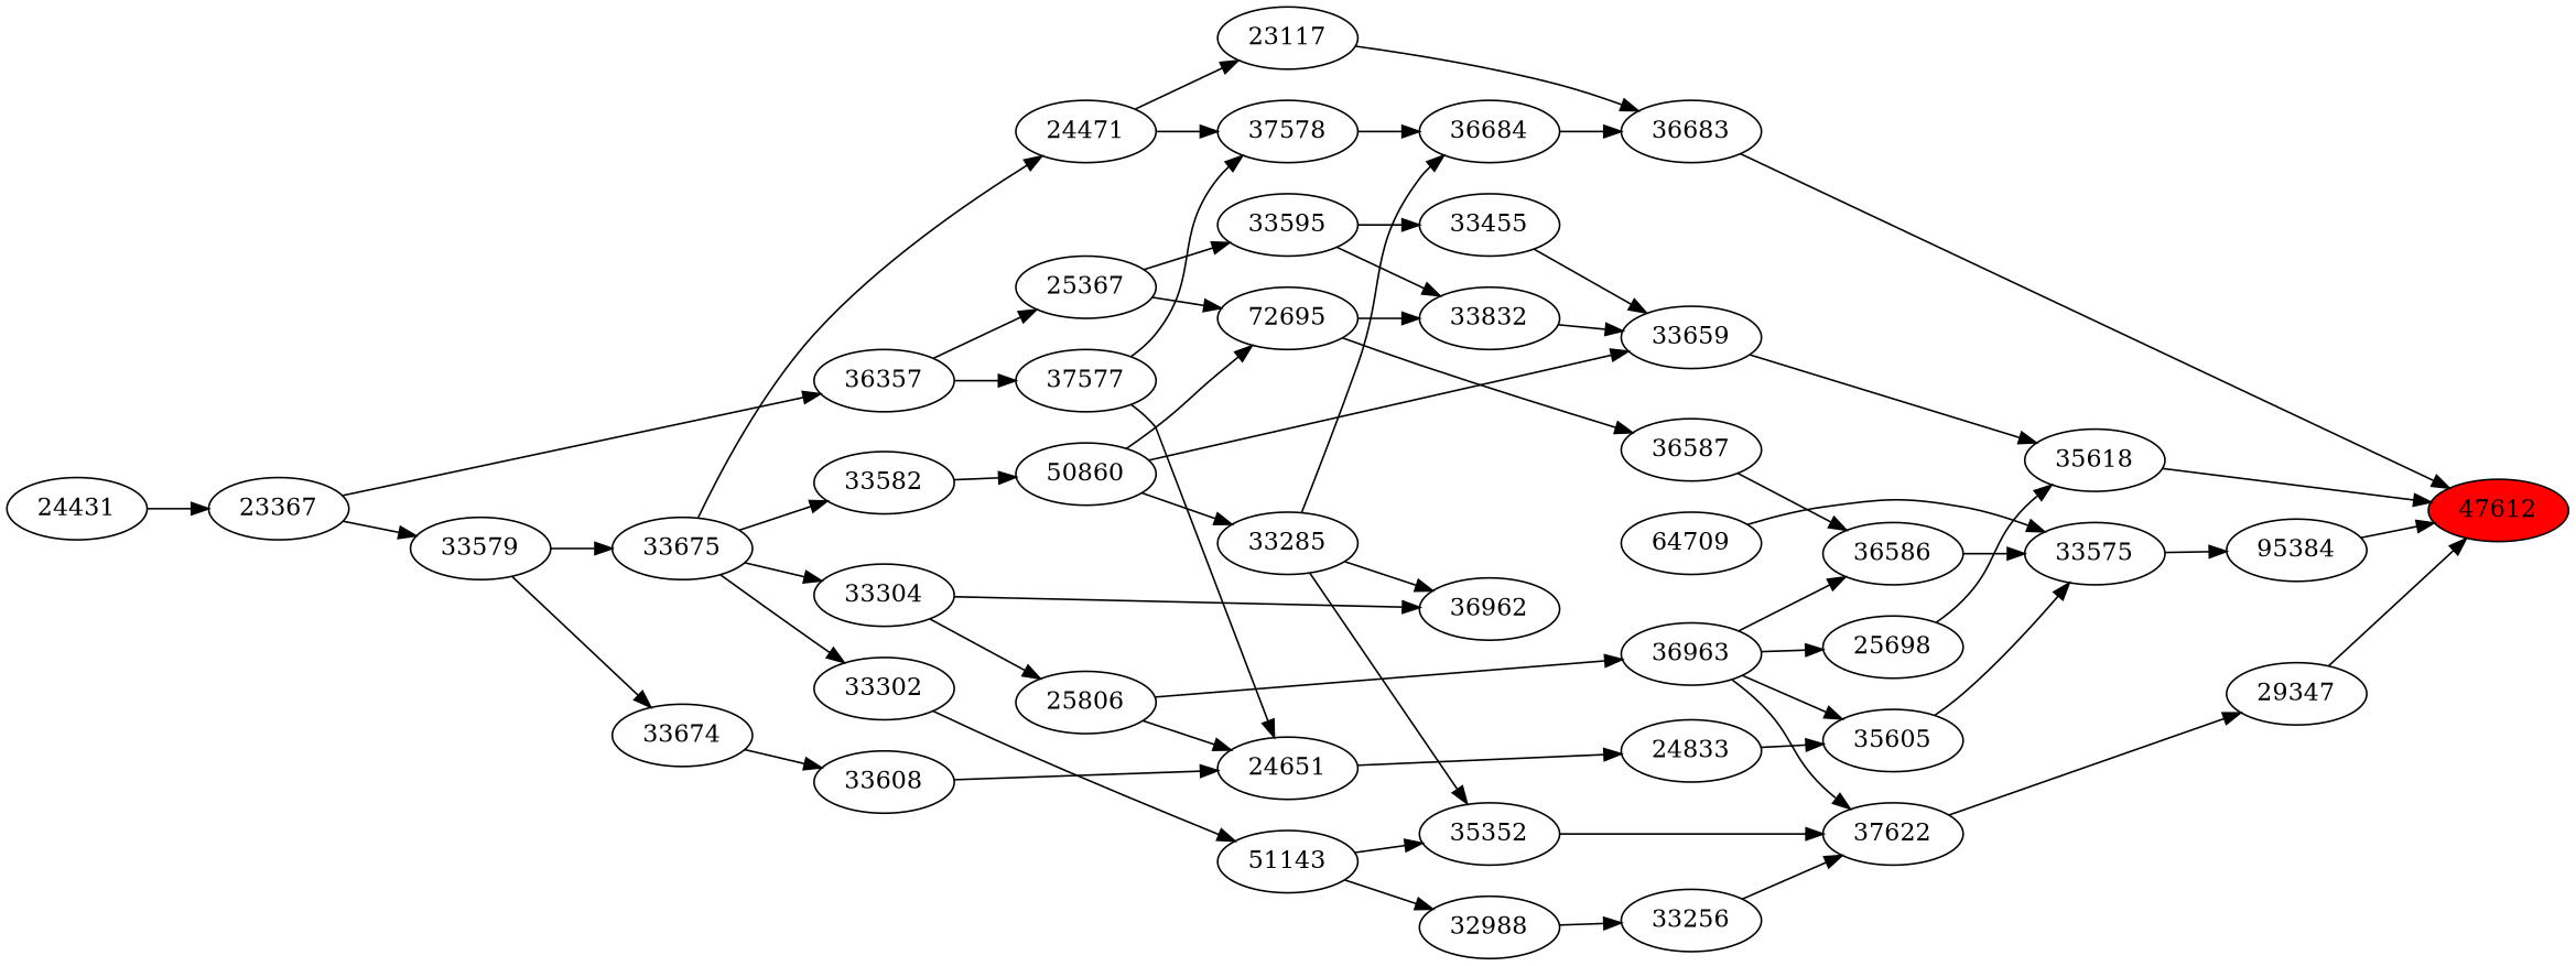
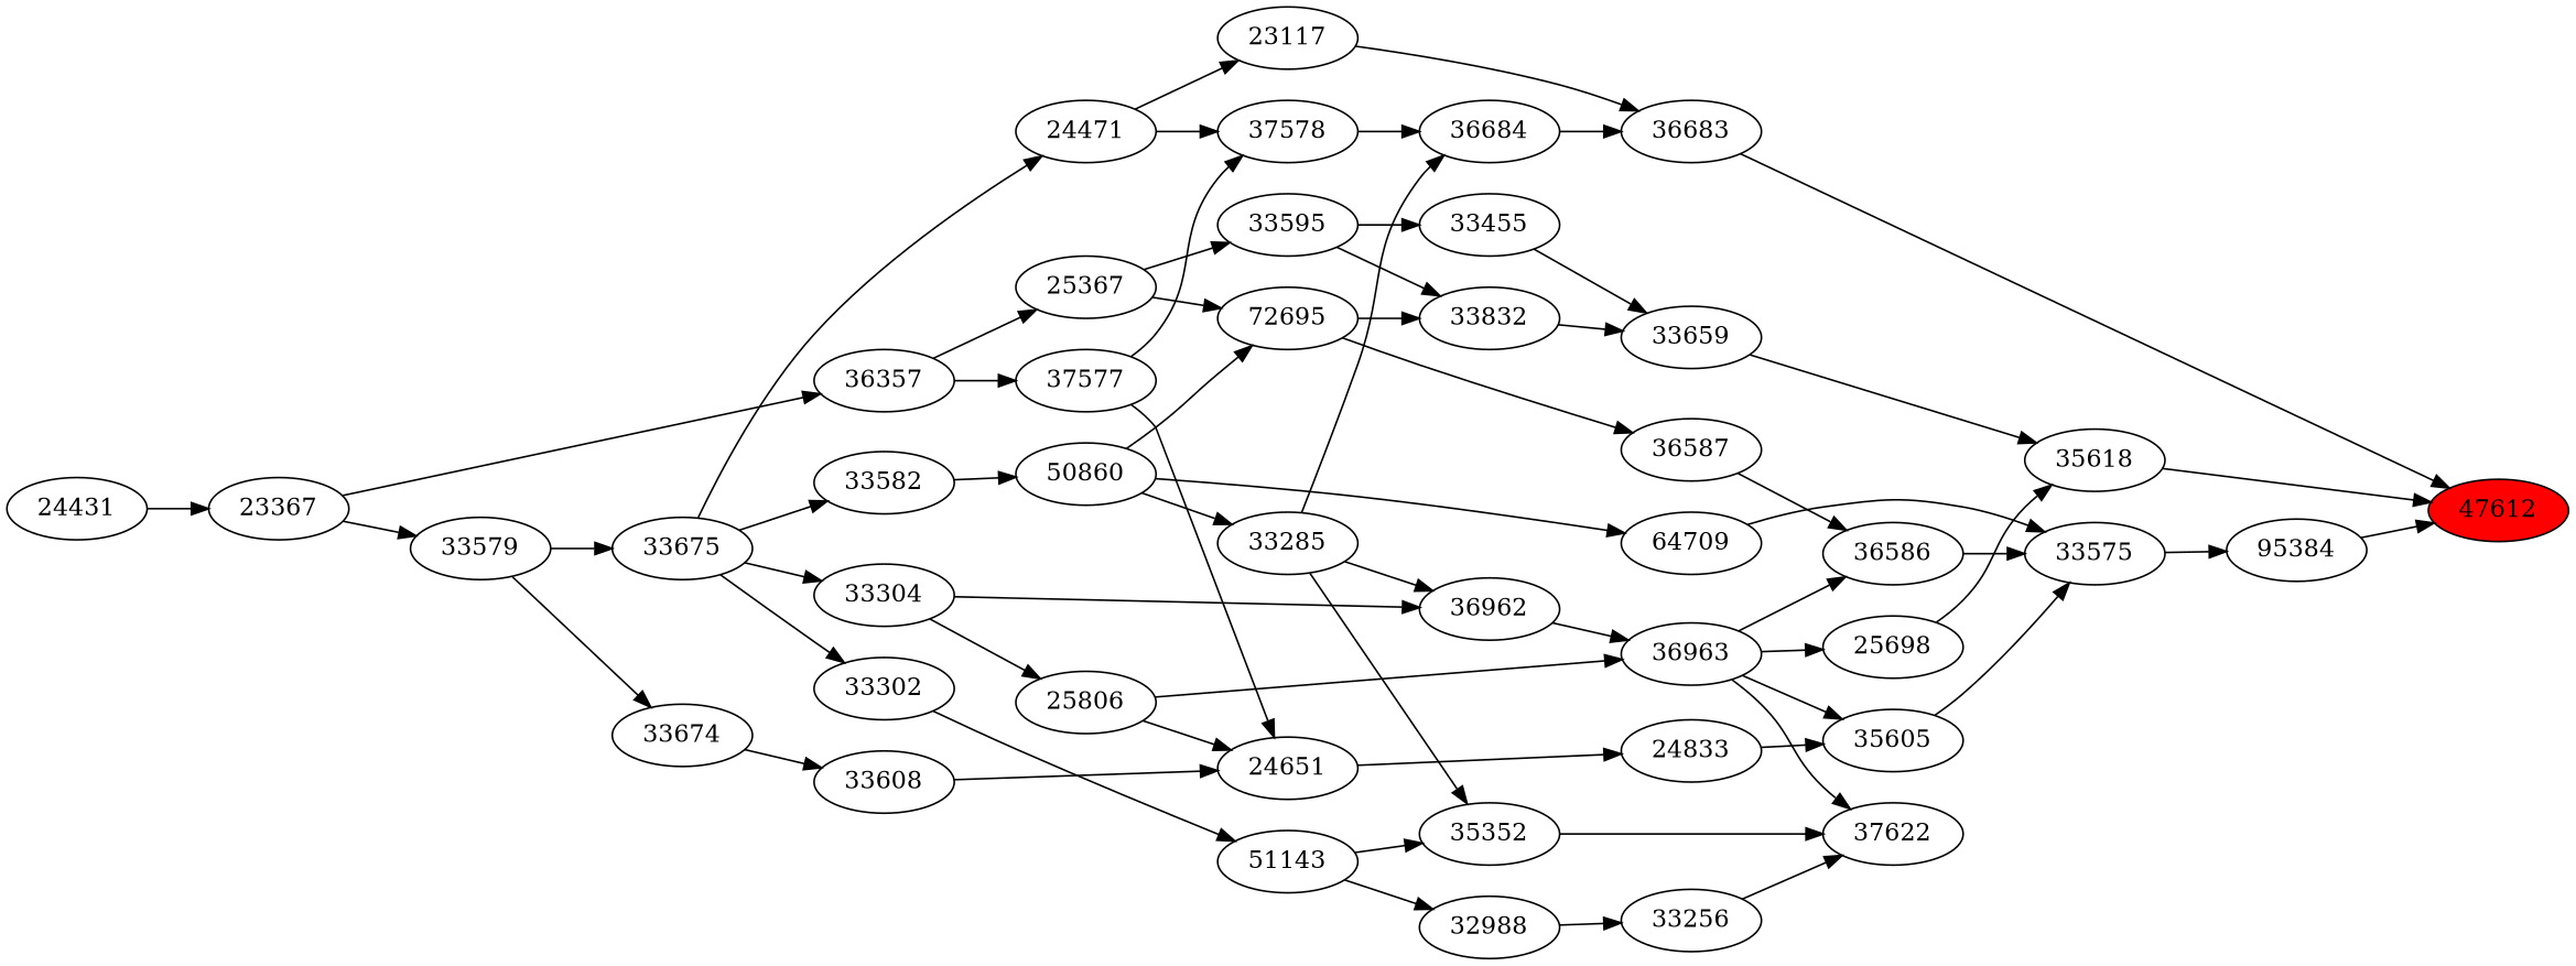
  strict digraph {
    rankdir=LR
    n1 [fillcolor=red label=47612 style=filled]
    n2 [label=95384]
    n3 [label=36683]
    n4 [label=35618]
-   n5 [label=29347]
    n6 [label=33575]
    n7 [label=36684]
    n8 [label=23117]
    n9 [label=25698]
    n10 [label=33659]
    n11 [label=37622]
    n12 [label=36586]
    n13 [label=35605]
    n14 [label=64709]
    n15 [label=33285]
    n16 [label=35352]
    n17 [label=36962]
    n18 [label=36963]
    n19 [label=37578]
    n20 [label=24471]
    n21 [label=33455]
    n22 [label=33832]
    n23 [label=33256]
    n24 [label=36587]
    n25 [label=24833]
    n26 [label=50860]
    n27 [label=72695]
    n28 [label=37577]
    n29 [label=24651]
    n30 [label=33675]
    n31 [label=33582]
    n32 [label=33304]
    n33 [label=33302]
    n34 [label=25806]
    n35 [label=51143]
    n36 [label=33595]
    n37 [label=32988]
    n38 [label=36357]
    n39 [label=25367]
    n40 [label=33579]
    n41 [label=33674]
    n42 [label=33608]
    n43 [label=23367]
    n44 [label=24431]
    n2 -> n1
    n3 -> n1
    n4 -> n1
-   n5 -> n1
    n6 -> n2
    n7 -> n3
    n8 -> n3
    n9 -> n4
    n10 -> n4
-   n11 -> n5
    n12 -> n6
    n13 -> n6
    n14 -> n6
    n15 -> n7
    n15 -> n16
    n15 -> n17
    n16 -> n11
+   n17 -> n18
    n18 -> n9
    n18 -> n11
    n18 -> n12
    n18 -> n13
    n19 -> n7
    n20 -> n8
    n20 -> n19
    n21 -> n10
    n22 -> n10
    n23 -> n11
    n24 -> n12
    n25 -> n13
-   n26 -> n10
+   n26 -> n14
    n26 -> n15
    n26 -> n27
    n27 -> n22
    n27 -> n24
    n28 -> n19
    n28 -> n29
    n29 -> n25
    n30 -> n20
    n30 -> n31
    n30 -> n32
    n30 -> n33
    n31 -> n26
    n32 -> n17
    n32 -> n34
    n33 -> n35
    n34 -> n18
    n34 -> n29
    n35 -> n16
    n35 -> n37
    n36 -> n21
    n36 -> n22
    n37 -> n23
    n38 -> n28
    n38 -> n39
    n39 -> n27
    n39 -> n36
    n40 -> n30
    n40 -> n41
    n41 -> n42
    n42 -> n29
    n43 -> n38
    n43 -> n40
    n44 -> n43
  }
